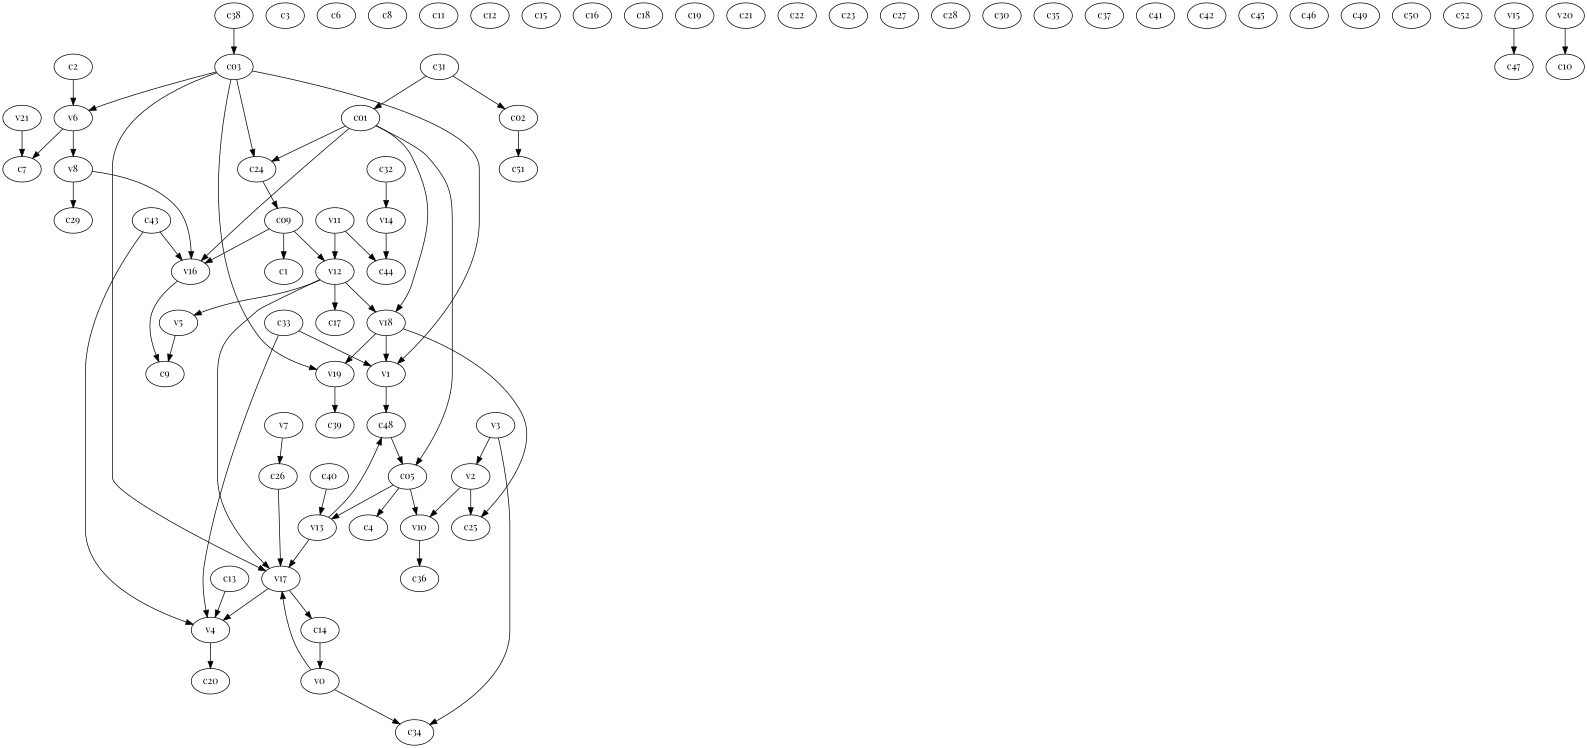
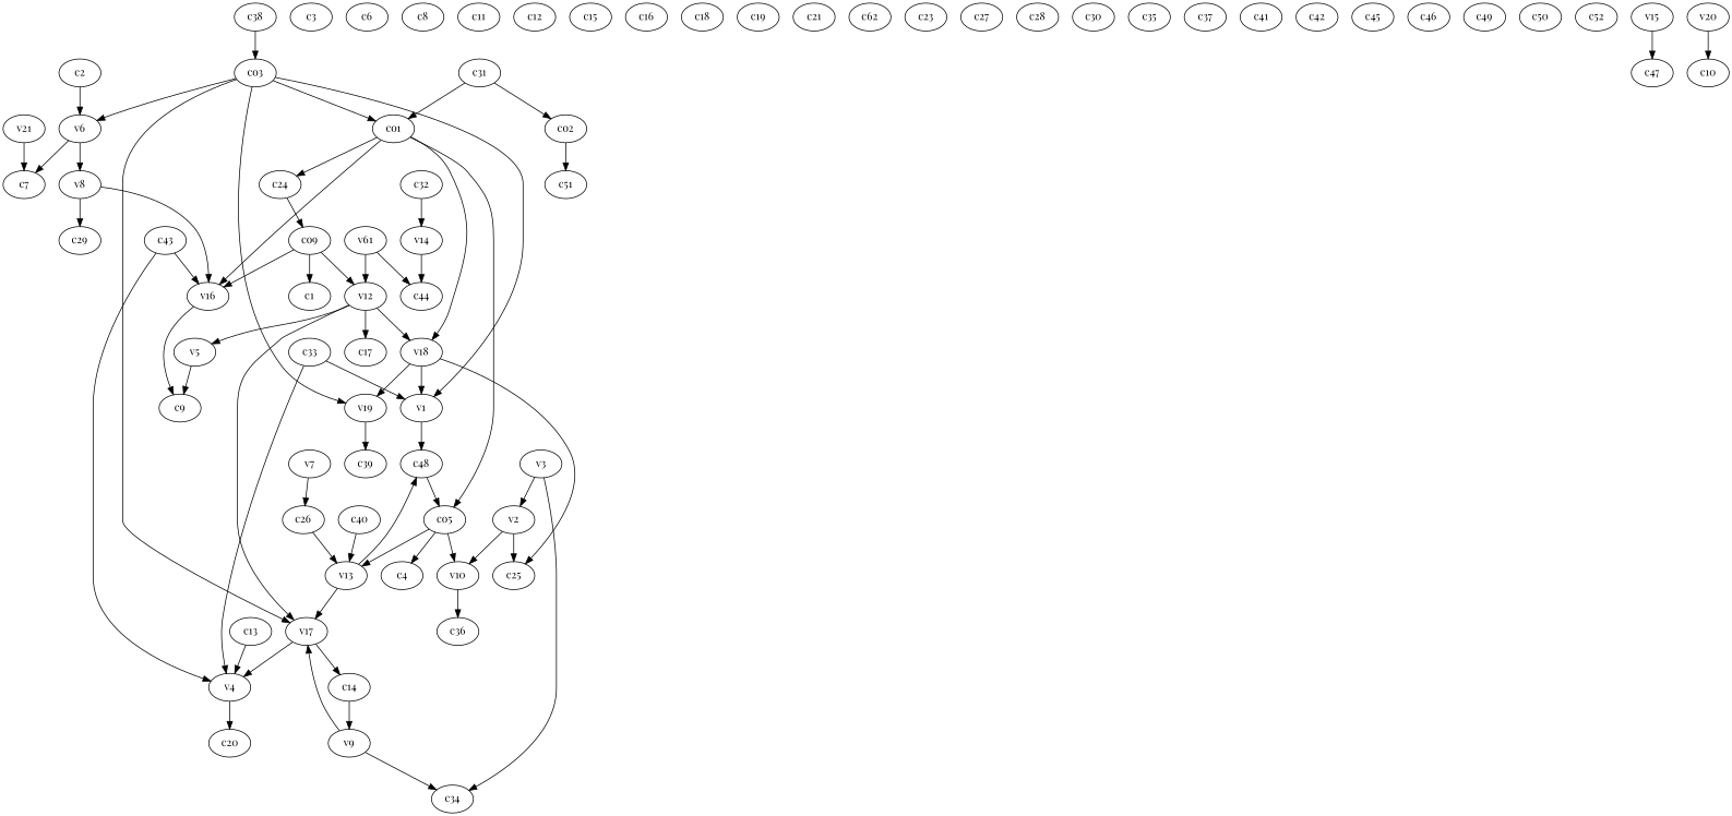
  strict digraph {
    fontname="Playfair Display"
    node [fontname="Playfair Display"]
    edge [fontname="Playfair Display" weight=1]
    c2
    v6
    c7
    v8
    c3
    co1
    c24
    v16
    co5
    v18
    c6
    c8
    c11
    c12
    c13
    v4
    c20
    c14
-   v9 [label=v0]
+   v9
    v17
    c34
    c15
    c16
    c18
    c19
    c21
-   c22
+   c22 [label=c62]
    c23
    n29 [label=co9]
    v12
    c1
    c26
    c27
    c28
    c30
    c31
    co2
    c51
    c32
    v14
    c44
    c33
    v1
    c48
    c35
    c37
    c38
    co3
    v19
    c40
    v13
    c41
    c42
    c43
    c9
    c45
    c46
    v10
    c4
    c49
    c50
    c52
    v2
    c25
    c36
    v3
    v5
    c29
    v7
-   v11
+   v11 [label=v61]
    c17
    v15
    c47
    c39
    v20
    c10
    v21
    c2 -> v6
    v6 -> c7
    v6 -> v8
    v8 -> v16
    v8 -> c29
    co1 -> c24
    co1 -> v16
    co1 -> co5
    co1 -> v18
    c24 -> n29
    v16 -> c9
    co5 -> v13
    co5 -> v10
    co5 -> c4
    v18 -> v1
    v18 -> v19
    v18 -> c25
    c13 -> v4
    v4 -> c20
    c14 -> v9
    v9 -> v17
    v9 -> c34
    v17 -> v4
    v17 -> c14
    n29 -> v16
    n29 -> v12
    n29 -> c1
    v12 -> v18
    v12 -> v17
    v12 -> v5
    v12 -> c17
-   c26 -> v17
+   c26 -> v13
    c31 -> co1
    c31 -> co2
    co2 -> c51
    c32 -> v14
    v14 -> c44
    c33 -> v4
    c33 -> v1
    v1 -> c48
    c48 -> co5
    c38 -> co3
    co3 -> v6
-   co3 -> c24
+   co3 -> co1
    co3 -> v17
    co3 -> v1
    co3 -> v19
    v19 -> c39
    c40 -> v13
    v13 -> v17
    v13 -> c48
    c43 -> v16
    c43 -> v4
    v10 -> c36
    v2 -> v10
    v2 -> c25
    v3 -> c34
    v3 -> v2
    v5 -> c9
    v7 -> c26
    v11 -> v12
    v11 -> c44
    v15 -> c47
    v20 -> c10
    v21 -> c7
  }
